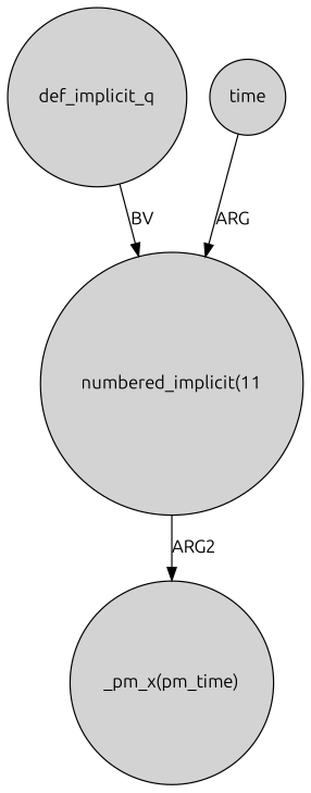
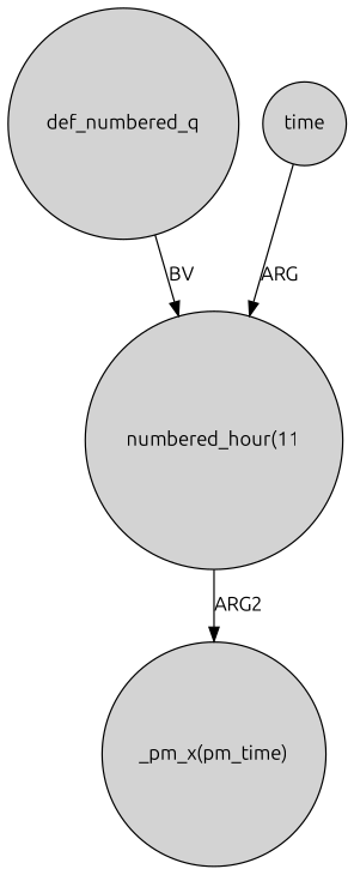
  digraph {
    fontname=Ubuntu
    node [fontname=Ubuntu shape=circle style=filled]
    edge [fontname=Ubuntu headport="54)"]
-   "numbered_hour(11" [label="numbered_implicit(11"]
+   "numbered_hour(11"
    "_pm_x(pm_time)"
-   def_implicit_q
+   def_implicit_q [label=def_numbered_q]
    n4 [label=time]
    "numbered_hour(11" -> "_pm_x(pm_time)" [label=ARG2 tailport="54)"]
    def_implicit_q -> "numbered_hour(11" [label=BV]
    n4 -> "numbered_hour(11" [label=ARG]
  }
